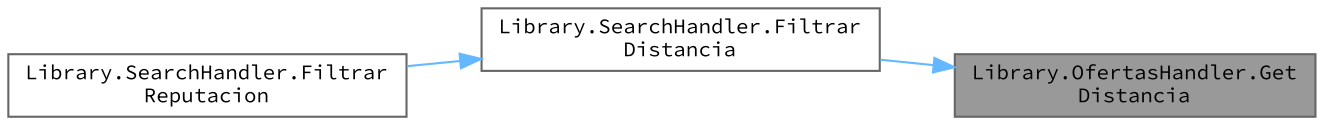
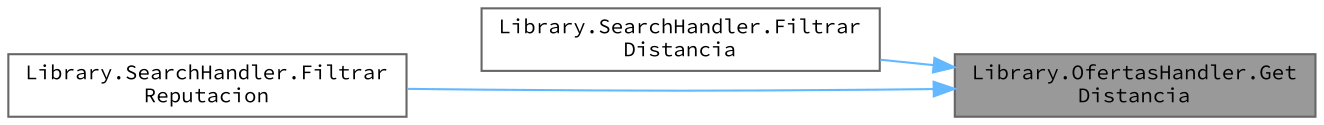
  digraph {
    fontname="Source Code Pro"
    rankdir=RL
    node [color=grey40 fillcolor=white fontname="Source Code Pro" fontsize=10 shape=box style=filled]
    edge [color=steelblue1 dir=back fontname="Source Code Pro" fontsize=10 labelfontname=Helvetica labelfontsize=10 style=solid]
    n1 [color=gray40 fillcolor=grey60 fontcolor=black height=0.2 label="Library.OfertasHandler.Get\lDistancia" width=0.4]
    n2 [height=0.2 label="Library.SearchHandler.Filtrar\lDistancia" width=0.4]
    n3 [height=0.2 label="Library.SearchHandler.Filtrar\lReputacion" width=0.4]
    n1 -> n2
-   n2 -> n3
+   n1 -> n3
  }
